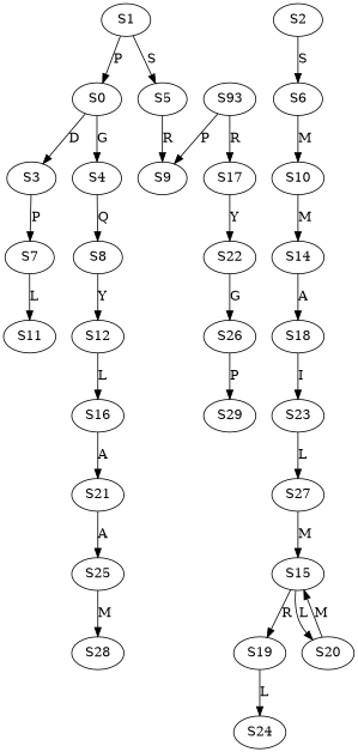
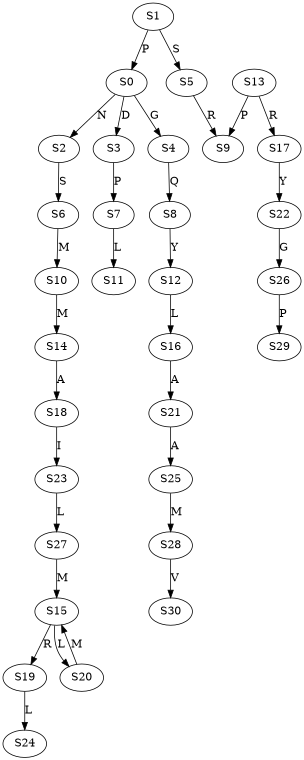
  strict digraph {
    S0
    S2
    S3
    S4
    S1
    S5
    S6
    S7
    S8
    S9
    S10
    S11
    S12
    S14
    S16
-   S13 [label=S93]
+   S13
    S17
    S18
    S15
    S19
    S20
    S21
    S22
    S23
    S24
    S25
    S26
    S27
    S28
    S29
+   S30
+   S0 -> S2 [label=N]
    S0 -> S3 [label=D]
    S0 -> S4 [label=G]
    S2 -> S6 [label=S]
    S3 -> S7 [label=P]
    S4 -> S8 [label=Q]
    S1 -> S0 [label=P]
    S1 -> S5 [label=S]
    S5 -> S9 [label=R]
    S6 -> S10 [label=M]
    S7 -> S11 [label=L]
    S8 -> S12 [label=Y]
    S10 -> S14 [label=M]
    S12 -> S16 [label=L]
    S14 -> S18 [label=A]
    S16 -> S21 [label=A]
    S13 -> S9 [label=P]
    S13 -> S17 [label=R]
    S17 -> S22 [label=Y]
    S18 -> S23 [label=I]
    S15 -> S19 [label=R]
    S15 -> S20 [label=L]
    S19 -> S24 [label=L]
    S20 -> S15 [label=M]
    S21 -> S25 [label=A]
    S22 -> S26 [label=G]
    S23 -> S27 [label=L]
    S25 -> S28 [label=M]
    S26 -> S29 [label=P]
    S27 -> S15 [label=M]
+   S28 -> S30 [label=V]
  }
